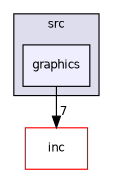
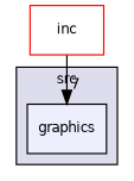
  digraph {
    compound=true
    fontname="DejaVu Sans"
    node [fontname="DejaVu Sans" fontsize=10 shape=box style=filled]
    n1 [fillcolor="#eeeeff" label=graphics pencolor=black]
    n2 [color=red fillcolor=white label=inc]
    subgraph cluster_1 {
      bgcolor="#ddddee"
      fontsize=10
      label=src
      pencolor=black
      n1
    }
-   n1 -> n2 [headlabel=7 labeldistance=1.5 labelfontname=Helvetica labelfontsize=10 fontname="DejaVu Sans"]
+   n2 -> n1 [headlabel=7 labeldistance=1.5 labelfontname=Helvetica labelfontsize=10 fontname="DejaVu Sans"]
  }
